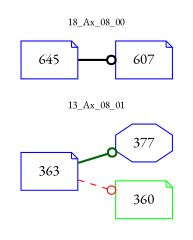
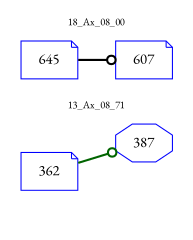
  digraph {
    fontname="EB Garamond"
    rankdir=LR
    node [color=blue fontname="EB Garamond" shape=note]
    edge [arrowhead=odot fontname="EB Garamond" style=bold]
-   n1 [label=363]
-   n2 [color=green label=360]
-   n3 [label=377 shape=octagon]
+   n1 [label=362]
+   n3 [label=387 shape=octagon]
    n4 [label=645]
    n5 [label=607]
    subgraph cluster_1 {
      color=white
      fontsize=10
-     label="13_Ax_08_01"
+     label="13_Ax_08_71"
      n1
-     n2
      n3
    }
    subgraph cluster_2 {
      color=white
      fontsize=10
      label="18_Ax_08_00"
      n4
      n5
    }
-   n1 -> n2 [color=red style=dashed]
    n1 -> n3 [color=darkgreen]
    n4 -> n5 [color=black]
  }
